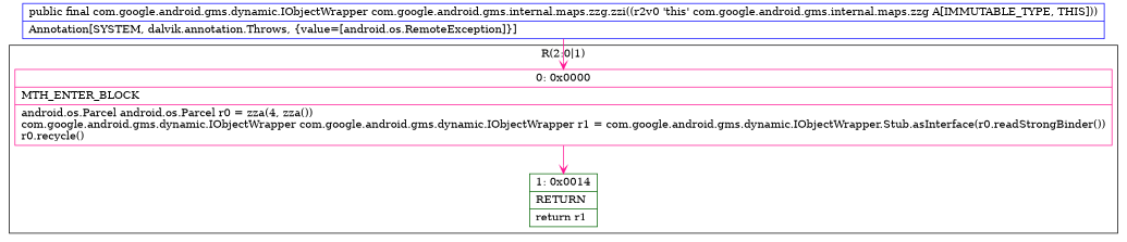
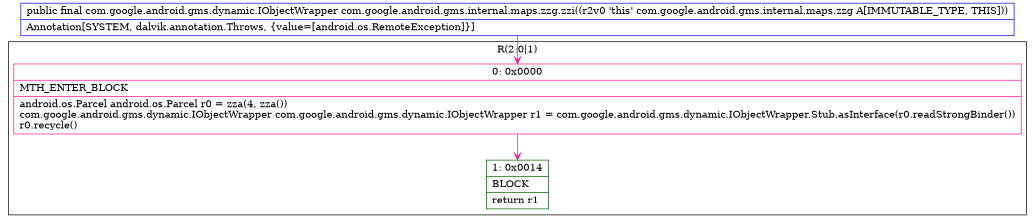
  digraph {
    node [shape=record]
    edge [color=deeppink arrowhead=vee]
    n1 [color=deeppink label="{0\:\ 0x0000|MTH_ENTER_BLOCK\l|android.os.Parcel android.os.Parcel r0 = zza(4, zza())\lcom.google.android.gms.dynamic.IObjectWrapper com.google.android.gms.dynamic.IObjectWrapper r1 = com.google.android.gms.dynamic.IObjectWrapper.Stub.asInterface(r0.readStrongBinder())\lr0.recycle()\l}"]
-   n2 [color=darkgreen label="{1\:\ 0x0014|RETURN\l|return r1\l}"]
+   n2 [color=darkgreen label="{1\:\ 0x0014|BLOCK\l|return r1\l}"]
    n3 [label="{public final com.google.android.gms.dynamic.IObjectWrapper com.google.android.gms.internal.maps.zzg.zzi((r2v0 'this' com.google.android.gms.internal.maps.zzg A[IMMUTABLE_TYPE, THIS]))  | Annotation[SYSTEM, dalvik.annotation.Throws, \{value=[android.os.RemoteException]\}]\l}" color=blue]
    subgraph cluster_1 {
      label="R(2:0|1)"
      n1
      n2
    }
    n1 -> n2
    n3 -> n1
  }
